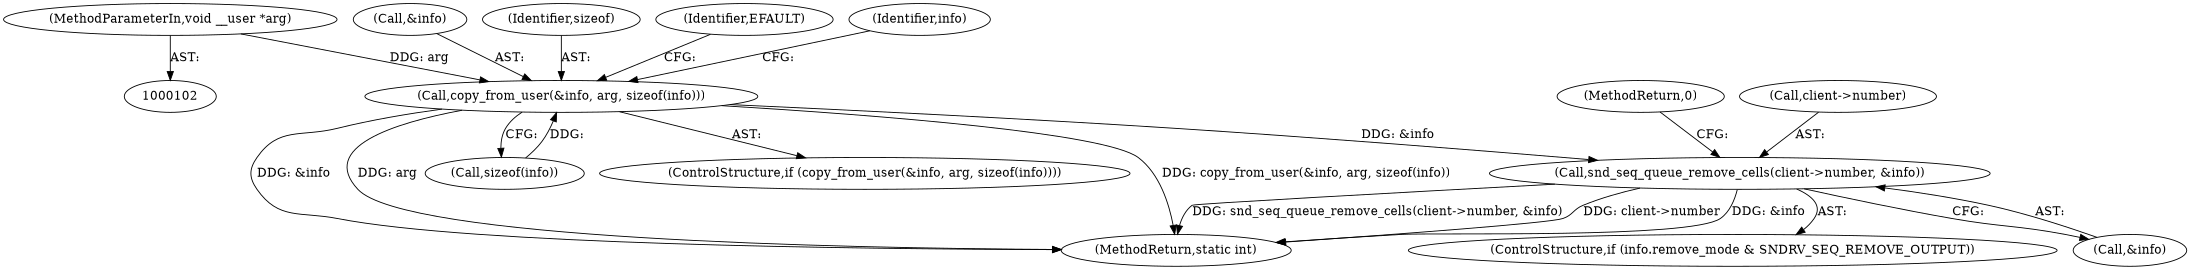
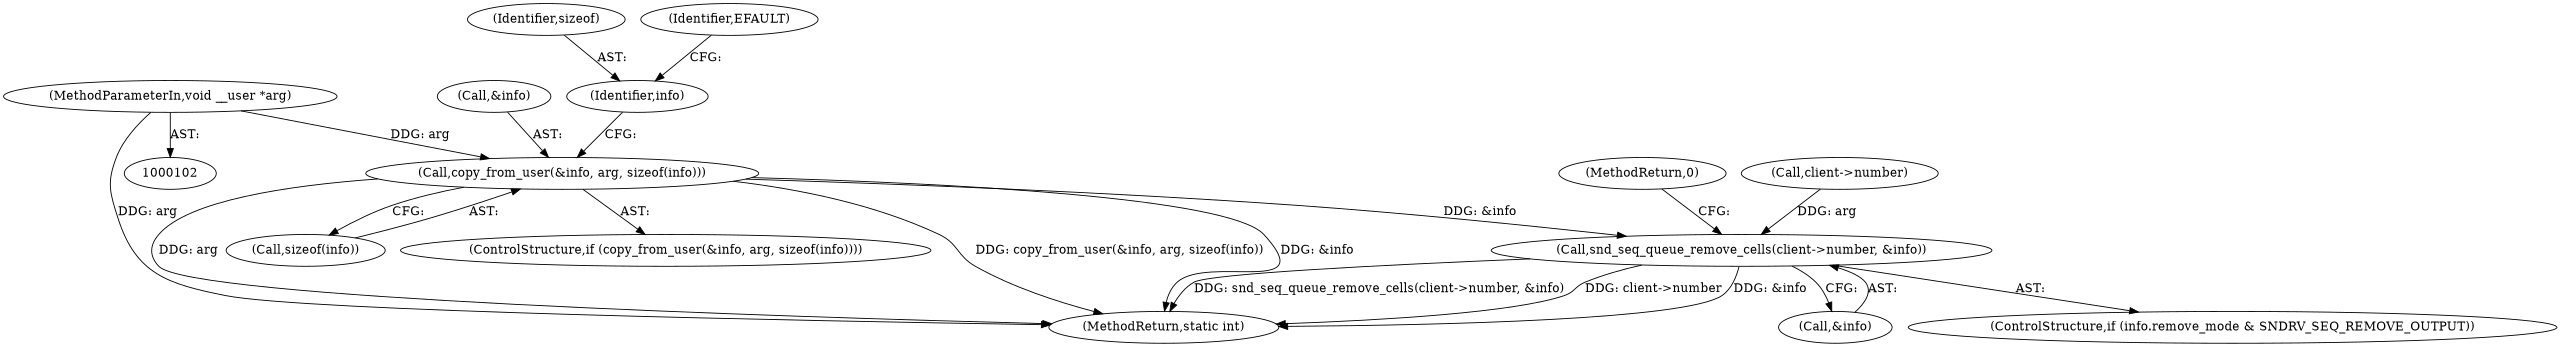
  digraph {
    n1 [label="(Call,snd_seq_queue_remove_cells(client->number, &info))"]
    n2 [label="(ControlStructure,if (info.remove_mode & SNDRV_SEQ_REMOVE_OUTPUT))"]
    n3 [label="(Call,&info)"]
    n4 [label="(MethodReturn,static int)"]
    n5 [label="(Call,copy_from_user(&info, arg, sizeof(info)))"]
    n6 [label="(Call,sizeof(info))"]
    n7 [label="(ControlStructure,if (copy_from_user(&info, arg, sizeof(info))))"]
    n8 [label="(MethodParameterIn,void __user *arg)"]
    1000102
    n10 [label="(Call,&info)"]
    n11 [label="(MethodReturn,0)"]
    n12 [label="(Identifier,sizeof)"]
    n13 [label="(Identifier,EFAULT)"]
    n14 [label="(Identifier,info)"]
    n15 [label="(Call,client->number)"]
    n1 -> n2 [label="AST: "]
    n1 -> n3 [label="CFG: "]
    n1 -> n4 [label="DDG: snd_seq_queue_remove_cells(client->number, &info)"]
    n1 -> n4 [label="DDG: client->number"]
    n1 -> n4 [label="DDG: &info"]
    n3 -> n1 [label="AST: "]
    n5 -> n1 [label="DDG: &info"]
    n5 -> n4 [label="DDG: copy_from_user(&info, arg, sizeof(info))"]
    n5 -> n4 [label="DDG: &info"]
    n5 -> n4 [label="DDG: arg"]
    n5 -> n6 [label="CFG: "]
    n5 -> n7 [label="AST: "]
-   n6 -> n5 [label="DDG: "]
+   n6 -> n5 [label="AST: "]
+   n8 -> n4 [label="DDG: arg"]
    n8 -> n5 [label="DDG: arg"]
    n8 -> 1000102 [label="AST: "]
    n10 -> n5 [label="AST: "]
    n11 -> n1 [label="CFG: "]
-   n12 -> n5 [label="AST: "]
-   n13 -> n5 [label="CFG: "]
+   n12 -> n14 [label="AST: "]
+   n13 -> n14 [label="CFG: "]
    n14 -> n5 [label="CFG: "]
-   n15 -> n1 [label="AST: "]
+   n15 -> n1 [label="DDG: arg"]
  }
